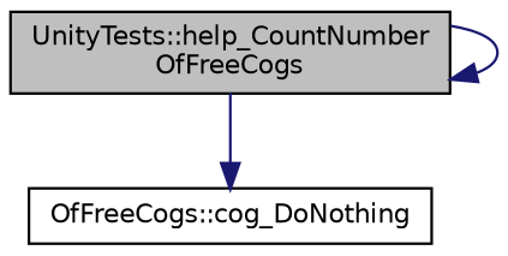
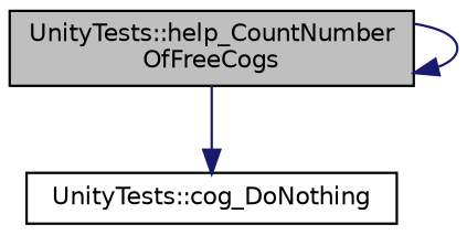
  digraph {
    rankdir=TB
    node [color=black fontname=Helvetica fontsize=10 shape=record style=filled]
    edge [color=midnightblue fontname=Helvetica fontsize=10 labelfontname=Helvetica labelfontsize=10 style=solid]
    n1 [fillcolor=grey75 fontcolor=black height=0.2 label="UnityTests::help_CountNumber\lOfFreeCogs" width=0.4]
-   n2 [fillcolor=white height=0.2 label="OfFreeCogs::cog_DoNothing" width=0.4]
+   n2 [fillcolor=white height=0.2 label="UnityTests::cog_DoNothing" width=0.4]
    n1 -> n1
    n1 -> n2
  }
